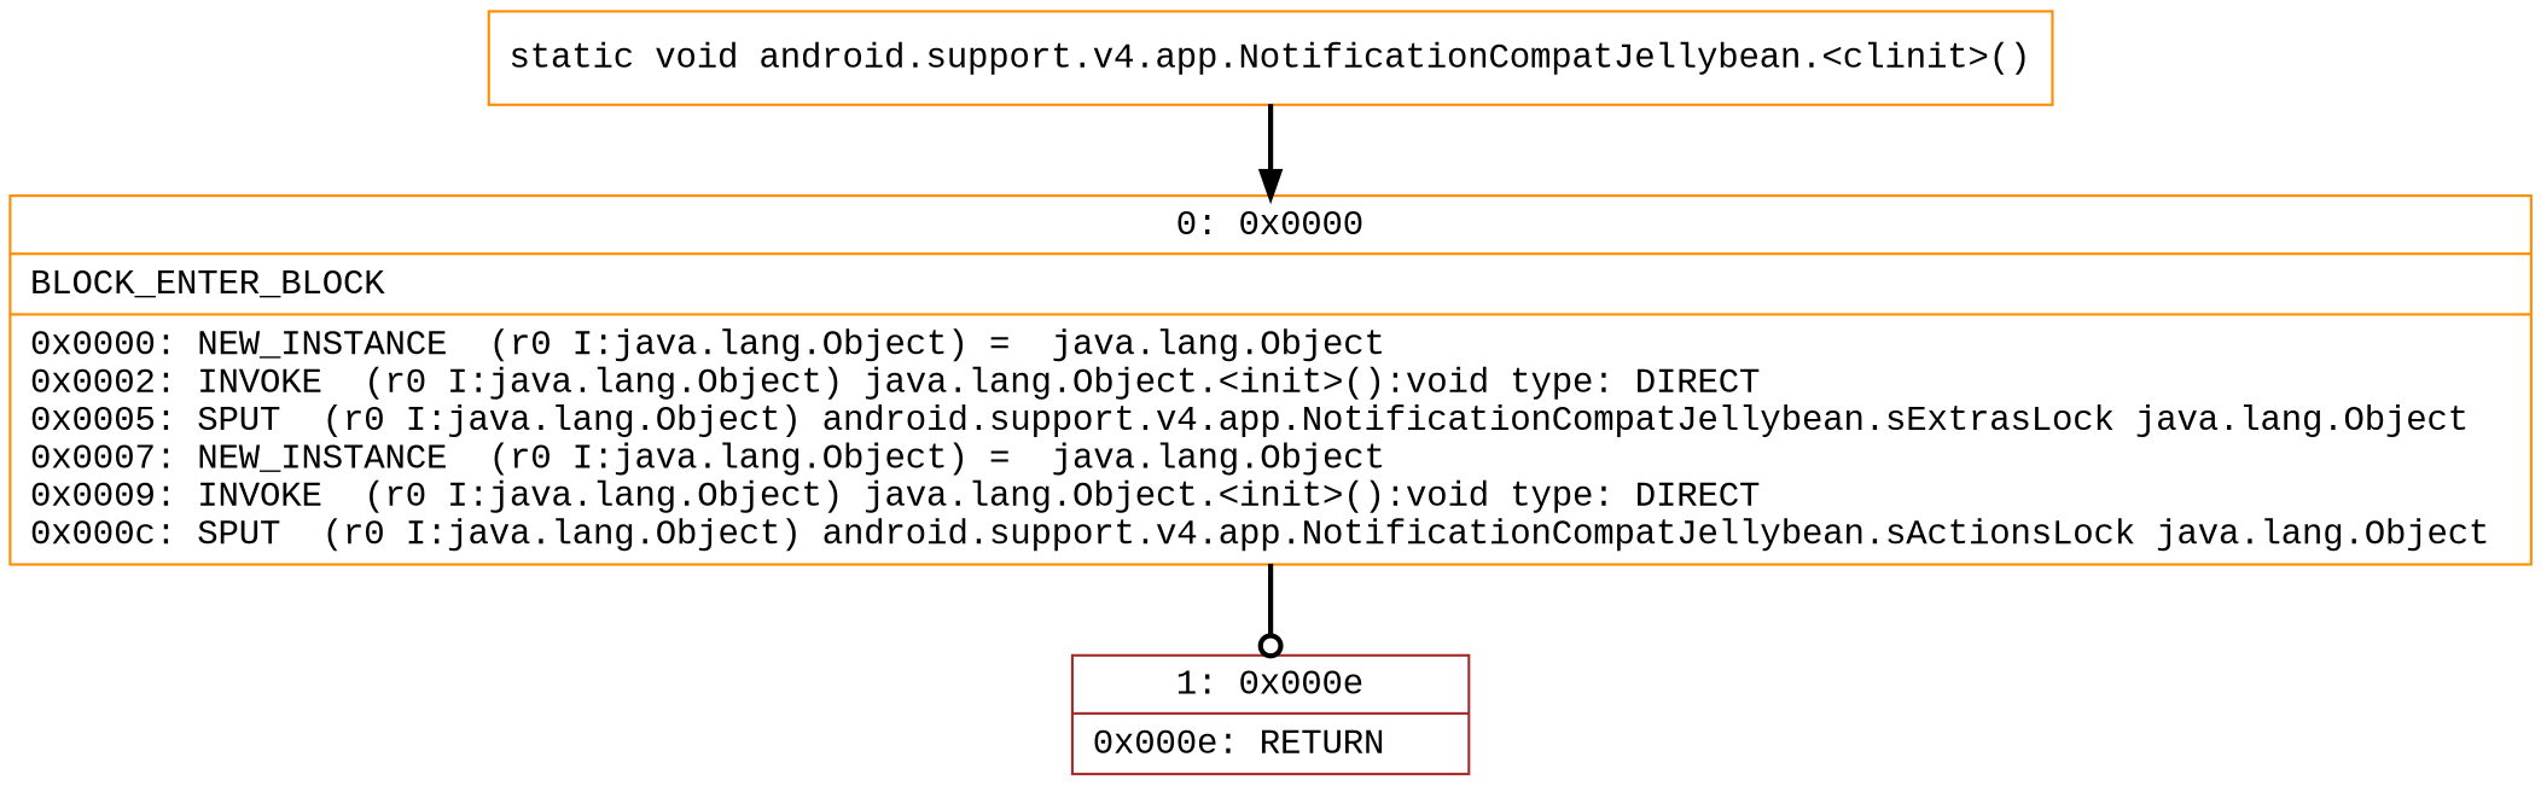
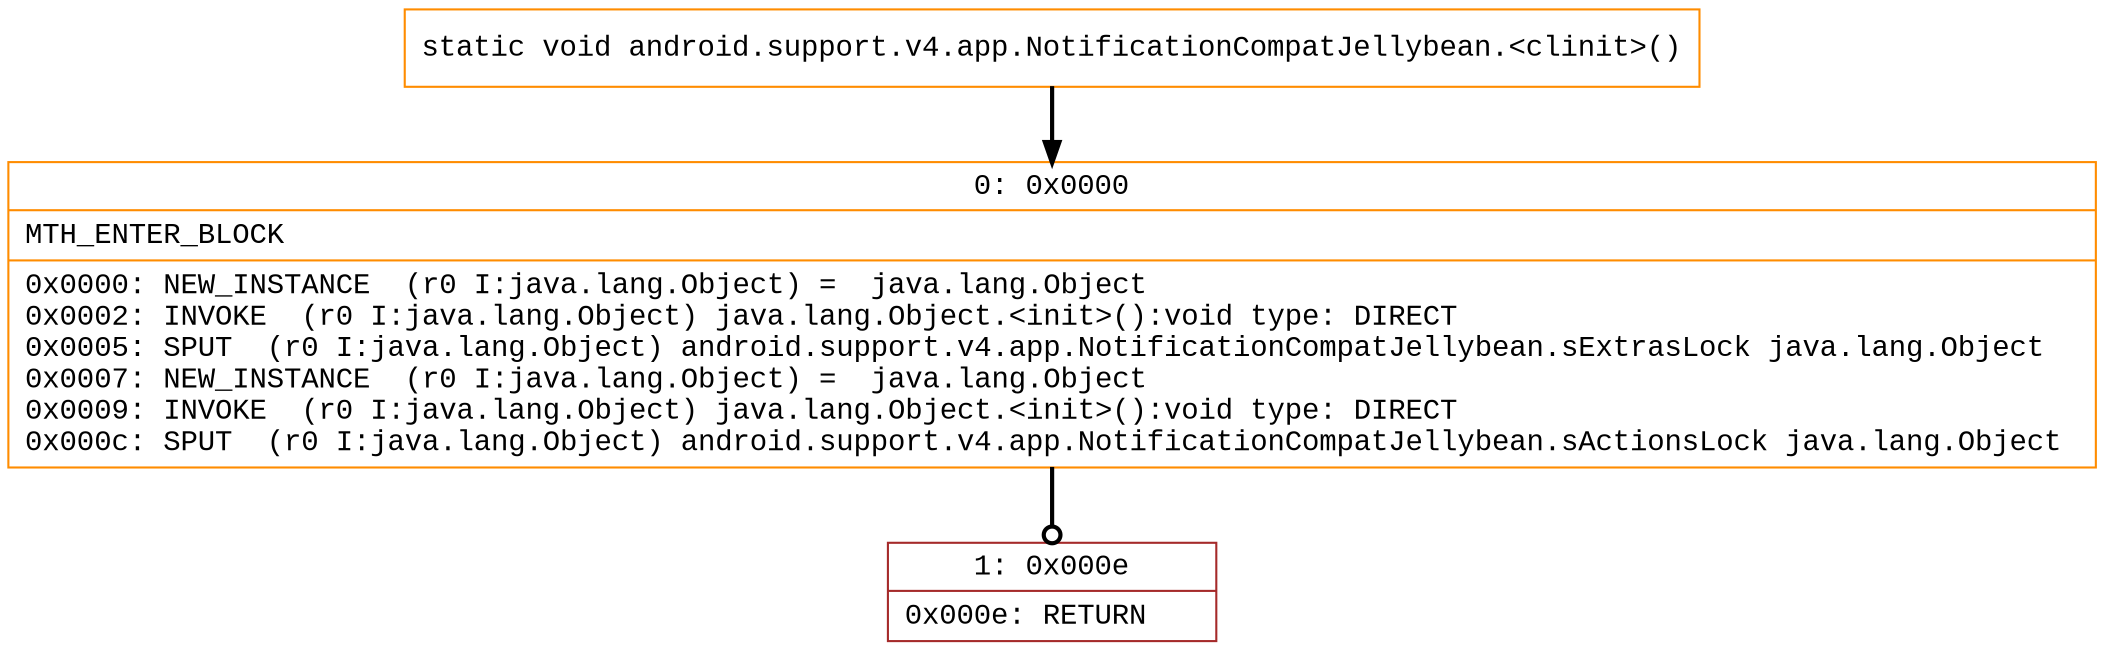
  digraph {
    fontname="Liberation Mono"
    node [shape=record color=darkorange fontname="Liberation Mono"]
    edge [style=bold fontname="Liberation Mono"]
-   n1 [label="{0\:\ 0x0000|BLOCK_ENTER_BLOCK\l|0x0000: NEW_INSTANCE  (r0 I:java.lang.Object) =  java.lang.Object \l0x0002: INVOKE  (r0 I:java.lang.Object) java.lang.Object.\<init\>():void type: DIRECT \l0x0005: SPUT  (r0 I:java.lang.Object) android.support.v4.app.NotificationCompatJellybean.sExtrasLock java.lang.Object \l0x0007: NEW_INSTANCE  (r0 I:java.lang.Object) =  java.lang.Object \l0x0009: INVOKE  (r0 I:java.lang.Object) java.lang.Object.\<init\>():void type: DIRECT \l0x000c: SPUT  (r0 I:java.lang.Object) android.support.v4.app.NotificationCompatJellybean.sActionsLock java.lang.Object \l}"]
+   n1 [label="{0\:\ 0x0000|MTH_ENTER_BLOCK\l|0x0000: NEW_INSTANCE  (r0 I:java.lang.Object) =  java.lang.Object \l0x0002: INVOKE  (r0 I:java.lang.Object) java.lang.Object.\<init\>():void type: DIRECT \l0x0005: SPUT  (r0 I:java.lang.Object) android.support.v4.app.NotificationCompatJellybean.sExtrasLock java.lang.Object \l0x0007: NEW_INSTANCE  (r0 I:java.lang.Object) =  java.lang.Object \l0x0009: INVOKE  (r0 I:java.lang.Object) java.lang.Object.\<init\>():void type: DIRECT \l0x000c: SPUT  (r0 I:java.lang.Object) android.support.v4.app.NotificationCompatJellybean.sActionsLock java.lang.Object \l}"]
    n2 [label="{1\:\ 0x000e|0x000e: RETURN   \l}" color=brown]
    n3 [label="{static void android.support.v4.app.NotificationCompatJellybean.\<clinit\>() }"]
    n1 -> n2 [arrowhead=odot]
    n3 -> n1 [arrowhead=normal]
  }
